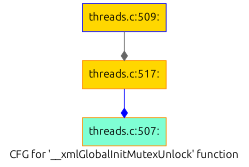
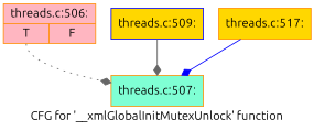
  digraph {
    fontname=Ubuntu
    label="CFG for '__xmlGlobalInitMutexUnlock' function"
    node [color=darkorange fillcolor=gold fontname=Ubuntu shape=record style=filled]
    edge [arrowhead=diamond color=gray40 fontname=Ubuntu style=solid]
+   n1 [fillcolor=lightpink label="{threads.c:506:|{<s0>T|<s1>F}}"]
    n2 [fillcolor=aquamarine label="{threads.c:507:}"]
    n3 [color=blue label="{threads.c:509:}"]
    n4 [label="{threads.c:517:}"]
-   n3 -> n4
+   n1 -> n2 [style=dotted tailport=s0]
+   n3 -> n2
    n4 -> n2 [color=blue]
  }
